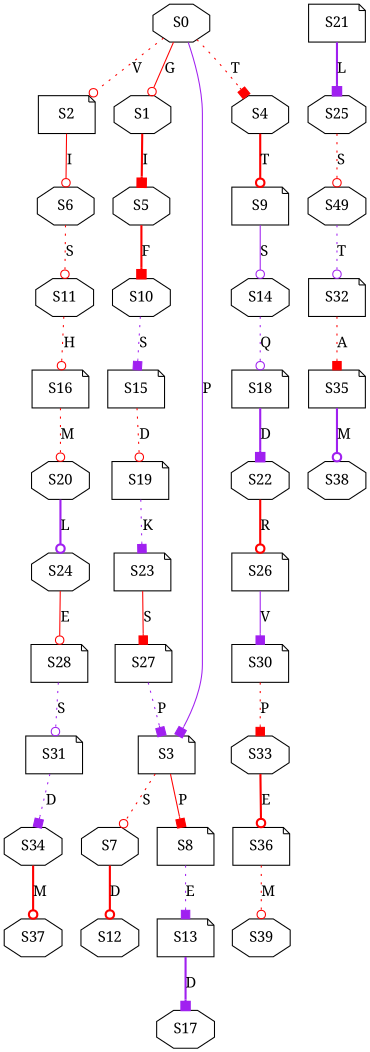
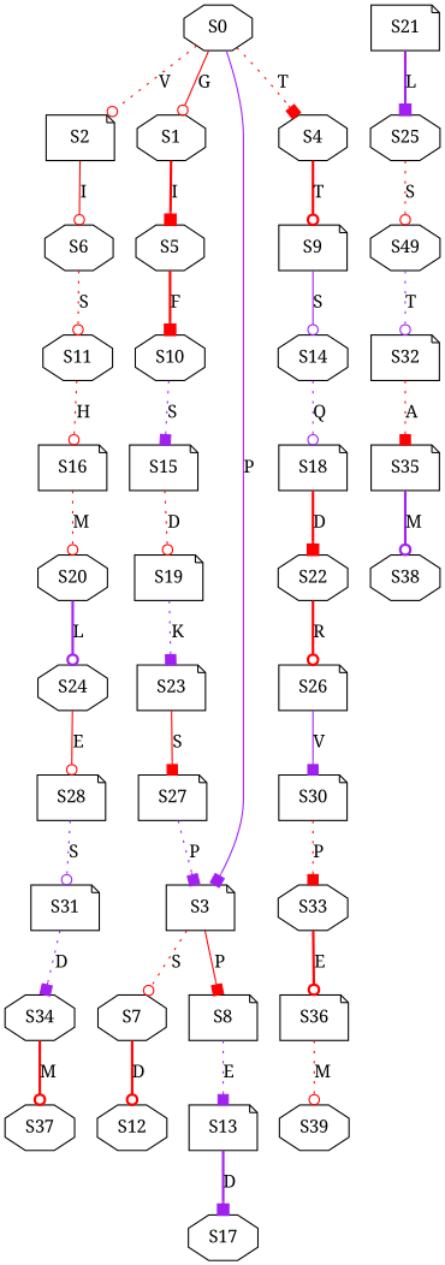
  strict digraph {
    fontname="Noto Serif"
    node [fontname="Noto Serif" shape=octagon]
    edge [arrowhead=odot color=red fontname="Noto Serif" style=dotted]
    S0
    S1
    S2 [shape=note]
    S3 [shape=note]
    S4
    S5
    S6
    S7
    S8 [shape=note]
    S9 [shape=note]
    S10
    S11
    S12
    S13 [shape=note]
    S14
    S15 [shape=note]
    S16 [shape=note]
    S17
    S18 [shape=note]
    S19 [shape=note]
    S20
    S22
    S23 [shape=note]
    S24
    S21 [shape=note]
    S25
    S26 [shape=note]
    S27 [shape=note]
    S28 [shape=note]
    n30 [label=S49]
    S30 [shape=note]
    S31 [shape=note]
    S32 [shape=note]
    S33
    S34
    S35 [shape=note]
    S36 [shape=note]
    S37
    S38
    S39
    S0 -> S1 [label=G style=solid]
    S0 -> S2 [label=V]
    S0 -> S3 [arrowhead=box color=purple label=P style=solid]
    S0 -> S4 [arrowhead=box label=T]
    S1 -> S5 [arrowhead=box label=I style=bold]
    S2 -> S6 [label=I style=solid]
    S3 -> S7 [label=S]
    S3 -> S8 [arrowhead=box label=P style=solid]
    S4 -> S9 [label=T style=bold]
    S5 -> S10 [arrowhead=box label=F style=bold]
    S6 -> S11 [label=S]
    S7 -> S12 [label=D style=bold]
    S8 -> S13 [arrowhead=box color=purple label=E]
    S9 -> S14 [color=purple label=S style=solid]
    S10 -> S15 [arrowhead=box color=purple label=S]
    S11 -> S16 [label=H]
    S13 -> S17 [arrowhead=box color=purple label=D style=bold]
    S14 -> S18 [color=purple label=Q]
    S15 -> S19 [label=D]
    S16 -> S20 [label=M]
-   S18 -> S22 [arrowhead=box color=purple label=D style=bold]
+   S18 -> S22 [arrowhead=box label=D style=bold]
    S19 -> S23 [arrowhead=box color=purple label=K]
    S20 -> S24 [color=purple label=L style=bold]
    S22 -> S26 [label=R style=bold]
    S23 -> S27 [arrowhead=box label=S style=solid]
    S24 -> S28 [label=E style=solid]
    S21 -> S25 [arrowhead=box color=purple label=L style=bold]
    S25 -> n30 [label=S]
    S26 -> S30 [arrowhead=box color=purple label=V style=solid]
    S27 -> S3 [arrowhead=box color=purple label=P]
    S28 -> S31 [color=purple label=S]
    n30 -> S32 [color=purple label=T]
    S30 -> S33 [arrowhead=box label=P]
    S31 -> S34 [arrowhead=box color=purple label=D]
    S32 -> S35 [arrowhead=box label=A]
    S33 -> S36 [label=E style=bold]
    S34 -> S37 [label=M style=bold]
    S35 -> S38 [color=purple label=M style=bold]
    S36 -> S39 [label=M]
  }
